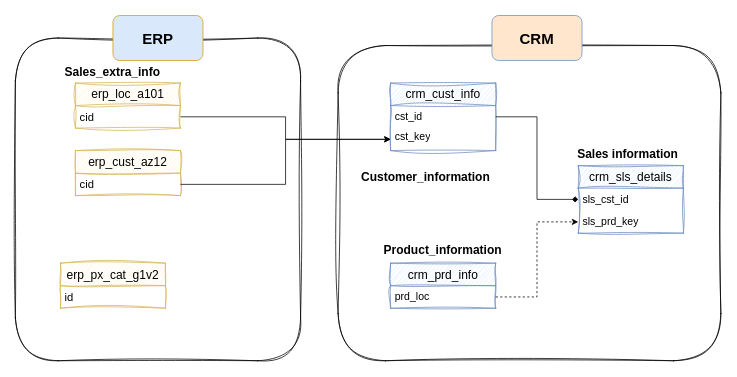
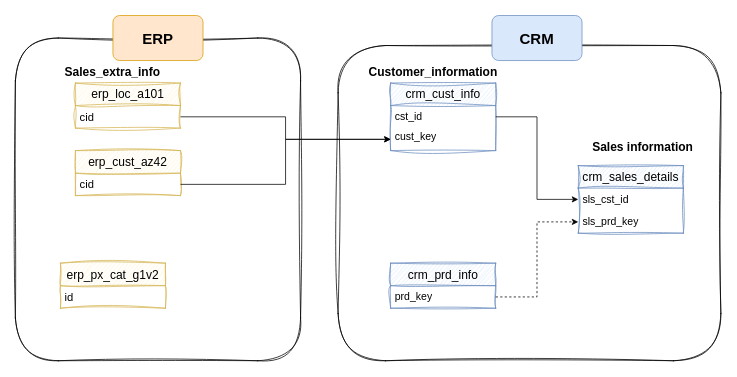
  <mxCell id="0" />
  <mxCell id="1" parent="0" />
  <mxCell id="2" value="&lt;font style=&quot;font-size: 16px;&quot;&gt;crm_cust_info&lt;/font&gt;" style="swimlane;fontStyle=0;childLayout=stackLayout;horizontal=1;startSize=30;horizontalStack=0;resizeParent=1;resizeParentMax=0;resizeLast=0;collapsible=1;marginBottom=0;whiteSpace=wrap;html=1;sketch=1;curveFitting=1;jiggle=2;fillColor=#dae8fc;strokeColor=#6c8ebf;" vertex="1" parent="1"><mxGeometry x="520" y="110" width="140" height="90" as="geometry"><mxRectangle x="190" y="110" width="140" height="30" as="alternateBounds" /></mxGeometry></mxCell>
  <mxCell id="3" value="&lt;font style=&quot;font-size: 14px;&quot;&gt;cst_id&lt;/font&gt;" style="text;strokeColor=none;fillColor=none;align=left;verticalAlign=middle;spacingLeft=4;spacingRight=4;overflow=hidden;points=[[0,0.5],[1,0.5]];portConstraint=eastwest;rotatable=0;whiteSpace=wrap;html=1;" vertex="1" parent="2"><mxGeometry y="30" width="140" height="30" as="geometry" /></mxCell>
- <mxCell id="4" value="&lt;font style=&quot;font-size: 14px;&quot;&gt;cst_key&lt;/font&gt;&lt;div&gt;&lt;font style=&quot;font-size: 14px;&quot;&gt;&lt;br&gt;&lt;/font&gt;&lt;/div&gt;" style="text;strokeColor=none;fillColor=none;align=left;verticalAlign=middle;spacingLeft=4;spacingRight=4;overflow=hidden;points=[[0,0.5],[1,0.5]];portConstraint=eastwest;rotatable=0;whiteSpace=wrap;html=1;" vertex="1" parent="2"><mxGeometry y="60" width="140" height="30" as="geometry" /></mxCell>
+ <mxCell id="4" value="&lt;font style=&quot;font-size: 14px;&quot;&gt;cust_key&lt;/font&gt;&lt;div&gt;&lt;font style=&quot;font-size: 14px;&quot;&gt;&lt;br&gt;&lt;/font&gt;&lt;/div&gt;" style="text;strokeColor=none;fillColor=none;align=left;verticalAlign=middle;spacingLeft=4;spacingRight=4;overflow=hidden;points=[[0,0.5],[1,0.5]];portConstraint=eastwest;rotatable=0;whiteSpace=wrap;html=1;" vertex="1" parent="2"><mxGeometry y="60" width="140" height="30" as="geometry" /></mxCell>
  <mxCell id="5" value="&lt;span style=&quot;font-size: 16px;&quot;&gt;crm_prd_info&lt;/span&gt;" style="swimlane;fontStyle=0;childLayout=stackLayout;horizontal=1;startSize=30;horizontalStack=0;resizeParent=1;resizeParentMax=0;resizeLast=0;collapsible=1;marginBottom=0;whiteSpace=wrap;html=1;sketch=1;curveFitting=1;jiggle=2;fillColor=#dae8fc;strokeColor=#6c8ebf;" vertex="1" parent="1"><mxGeometry x="520" y="350" width="140" height="60" as="geometry"><mxRectangle x="190" y="110" width="140" height="30" as="alternateBounds" /></mxGeometry></mxCell>
- <mxCell id="6" value="&lt;span style=&quot;font-size: 14px;&quot;&gt;prd_loc&lt;/span&gt;" style="text;strokeColor=none;fillColor=none;align=left;verticalAlign=middle;spacingLeft=4;spacingRight=4;overflow=hidden;points=[[0,0.5],[1,0.5]];portConstraint=eastwest;rotatable=0;whiteSpace=wrap;html=1;" vertex="1" parent="5"><mxGeometry y="30" width="140" height="30" as="geometry" /></mxCell>
- <mxCell id="7" value="&lt;font style=&quot;font-size: 16px;&quot;&gt;&lt;b&gt;Customer_information&lt;/b&gt;&lt;/font&gt;" style="text;strokeColor=none;fillColor=none;align=left;verticalAlign=middle;spacingLeft=4;spacingRight=4;overflow=hidden;points=[[0,0.5],[1,0.5]];portConstraint=eastwest;rotatable=0;whiteSpace=wrap;html=1;glass=0;shadow=1;" vertex="1" parent="1"><mxGeometry x="475" y="220" width="190" height="30" as="geometry" /></mxCell>
- <mxCell id="8" value="&lt;font style=&quot;font-size: 16px;&quot;&gt;&lt;b&gt;Product_information&lt;/b&gt;&lt;/font&gt;&lt;div&gt;&lt;br&gt;&lt;/div&gt;" style="text;strokeColor=none;fillColor=none;align=left;verticalAlign=middle;spacingLeft=4;spacingRight=4;overflow=hidden;points=[[0,0.5],[1,0.5]];portConstraint=eastwest;rotatable=0;whiteSpace=wrap;html=1;" vertex="1" parent="1"><mxGeometry x="505" y="320" width="170" height="30" as="geometry" /></mxCell>
- <mxCell id="9" value="&lt;span style=&quot;font-size: 16px;&quot;&gt;crm_sls_details&lt;/span&gt;" style="swimlane;fontStyle=0;childLayout=stackLayout;horizontal=1;startSize=30;horizontalStack=0;resizeParent=1;resizeParentMax=0;resizeLast=0;collapsible=1;marginBottom=0;whiteSpace=wrap;html=1;sketch=1;curveFitting=1;jiggle=2;fillColor=#dae8fc;strokeColor=#6c8ebf;" vertex="1" parent="1"><mxGeometry x="770" y="220" width="140" height="90" as="geometry"><mxRectangle x="190" y="110" width="140" height="30" as="alternateBounds" /></mxGeometry></mxCell>
+ <mxCell id="6" value="&lt;span style=&quot;font-size: 14px;&quot;&gt;prd_key&lt;/span&gt;" style="text;strokeColor=none;fillColor=none;align=left;verticalAlign=middle;spacingLeft=4;spacingRight=4;overflow=hidden;points=[[0,0.5],[1,0.5]];portConstraint=eastwest;rotatable=0;whiteSpace=wrap;html=1;" vertex="1" parent="5"><mxGeometry y="30" width="140" height="30" as="geometry" /></mxCell>
+ <mxCell id="7" value="&lt;font style=&quot;font-size: 16px;&quot;&gt;&lt;b&gt;Customer_information&lt;/b&gt;&lt;/font&gt;" style="text;strokeColor=none;fillColor=none;align=left;verticalAlign=middle;spacingLeft=4;spacingRight=4;overflow=hidden;points=[[0,0.5],[1,0.5]];portConstraint=eastwest;rotatable=0;whiteSpace=wrap;html=1;glass=0;shadow=1;" vertex="1" parent="1"><mxGeometry x="485" y="80" width="190" height="30" as="geometry" /></mxCell>
+ <mxCell id="9" value="&lt;span style=&quot;font-size: 16px;&quot;&gt;crm_sales_details&lt;/span&gt;" style="swimlane;fontStyle=0;childLayout=stackLayout;horizontal=1;startSize=30;horizontalStack=0;resizeParent=1;resizeParentMax=0;resizeLast=0;collapsible=1;marginBottom=0;whiteSpace=wrap;html=1;sketch=1;curveFitting=1;jiggle=2;fillColor=#dae8fc;strokeColor=#6c8ebf;" vertex="1" parent="1"><mxGeometry x="770" y="220" width="140" height="90" as="geometry"><mxRectangle x="190" y="110" width="140" height="30" as="alternateBounds" /></mxGeometry></mxCell>
  <mxCell id="10" value="&lt;span style=&quot;font-size: 14px;&quot;&gt;sls_cst_id&lt;/span&gt;" style="text;strokeColor=none;fillColor=none;align=left;verticalAlign=middle;spacingLeft=4;spacingRight=4;overflow=hidden;points=[[0,0.5],[1,0.5]];portConstraint=eastwest;rotatable=0;whiteSpace=wrap;html=1;" vertex="1" parent="9"><mxGeometry y="30" width="140" height="30" as="geometry" /></mxCell>
  <mxCell id="11" value="&lt;span style=&quot;font-size: 14px;&quot;&gt;sls_prd_key&lt;/span&gt;" style="text;strokeColor=none;fillColor=none;align=left;verticalAlign=middle;spacingLeft=4;spacingRight=4;overflow=hidden;points=[[0,0.5],[1,0.5]];portConstraint=eastwest;rotatable=0;whiteSpace=wrap;html=1;" vertex="1" parent="9"><mxGeometry y="60" width="140" height="30" as="geometry" /></mxCell>
- <mxCell id="12" style="edgeStyle=orthogonalEdgeStyle;rounded=0;orthogonalLoop=1;jettySize=auto;html=1;exitX=1;exitY=0.5;exitDx=0;exitDy=0;entryX=0;entryY=0.5;entryDx=0;entryDy=0;endArrow=diamond;" edge="1" parent="1" source="3" target="10"><mxGeometry relative="1" as="geometry" /></mxCell>
+ <mxCell id="12" style="edgeStyle=orthogonalEdgeStyle;rounded=0;orthogonalLoop=1;jettySize=auto;html=1;exitX=1;exitY=0.5;exitDx=0;exitDy=0;entryX=0;entryY=0.5;entryDx=0;entryDy=0;" edge="1" parent="1" source="3" target="10"><mxGeometry relative="1" as="geometry" /></mxCell>
  <mxCell id="13" style="edgeStyle=orthogonalEdgeStyle;rounded=0;orthogonalLoop=1;jettySize=auto;html=1;entryX=0;entryY=0.5;entryDx=0;entryDy=0;dashed=1;" edge="1" parent="1" source="6" target="11"><mxGeometry relative="1" as="geometry" /></mxCell>
- <mxCell id="14" value="&lt;span style=&quot;font-size: 16px;&quot;&gt;&lt;b&gt;Sales information&lt;/b&gt;&lt;/span&gt;" style="text;strokeColor=none;fillColor=none;align=left;verticalAlign=middle;spacingLeft=4;spacingRight=4;overflow=hidden;points=[[0,0.5],[1,0.5]];portConstraint=eastwest;rotatable=0;whiteSpace=wrap;html=1;glass=0;shadow=1;" vertex="1" parent="1"><mxGeometry x="762.5" y="190" width="155" height="30" as="geometry" /></mxCell>
+ <mxCell id="14" value="&lt;span style=&quot;font-size: 16px;&quot;&gt;&lt;b&gt;Sales information&lt;/b&gt;&lt;/span&gt;" style="text;strokeColor=none;fillColor=none;align=left;verticalAlign=middle;spacingLeft=4;spacingRight=4;overflow=hidden;points=[[0,0.5],[1,0.5]];portConstraint=eastwest;rotatable=0;whiteSpace=wrap;html=1;glass=0;shadow=1;" vertex="1" parent="1"><mxGeometry x="782.5" y="180" width="155" height="30" as="geometry" /></mxCell>
  <mxCell id="15" value="&lt;font style=&quot;font-size: 16px;&quot;&gt;erp_loc_a101&lt;/font&gt;" style="swimlane;fontStyle=0;childLayout=stackLayout;horizontal=1;startSize=30;horizontalStack=0;resizeParent=1;resizeParentMax=0;resizeLast=0;collapsible=1;marginBottom=0;whiteSpace=wrap;html=1;sketch=1;curveFitting=1;jiggle=2;fillColor=#fff2cc;strokeColor=#d6b656;" vertex="1" parent="1"><mxGeometry x="100" y="110" width="140" height="60" as="geometry" /></mxCell>
  <mxCell id="16" value="&lt;font style=&quot;font-size: 15px;&quot;&gt;cid&lt;/font&gt;" style="text;strokeColor=none;fillColor=none;align=left;verticalAlign=middle;spacingLeft=4;spacingRight=4;overflow=hidden;points=[[0,0.5],[1,0.5]];portConstraint=eastwest;rotatable=0;whiteSpace=wrap;html=1;" vertex="1" parent="15"><mxGeometry y="30" width="140" height="30" as="geometry" /></mxCell>
  <mxCell id="17" value="&lt;font style=&quot;font-size: 16px;&quot;&gt;&lt;b style=&quot;&quot;&gt;Sales_extra_info&lt;/b&gt;&lt;/font&gt;" style="text;strokeColor=none;fillColor=none;align=left;verticalAlign=middle;spacingLeft=4;spacingRight=4;overflow=hidden;points=[[0,0.5],[1,0.5]];portConstraint=eastwest;rotatable=0;whiteSpace=wrap;html=1;" vertex="1" parent="1"><mxGeometry x="80" y="80" width="180" height="30" as="geometry" /></mxCell>
  <mxCell id="18" style="edgeStyle=orthogonalEdgeStyle;rounded=0;orthogonalLoop=1;jettySize=auto;html=1;exitX=1;exitY=0.5;exitDx=0;exitDy=0;entryX=0;entryY=0.5;entryDx=0;entryDy=0;" edge="1" parent="1" source="16" target="4"><mxGeometry relative="1" as="geometry" /></mxCell>
  <mxCell id="19" value="&lt;span style=&quot;font-size: 16px;&quot;&gt;erp_px_cat_g1v2&lt;/span&gt;" style="swimlane;fontStyle=0;childLayout=stackLayout;horizontal=1;startSize=30;horizontalStack=0;resizeParent=1;resizeParentMax=0;resizeLast=0;collapsible=1;marginBottom=0;whiteSpace=wrap;html=1;sketch=1;curveFitting=1;jiggle=2;fillColor=#fff2cc;strokeColor=#d6b656;" vertex="1" parent="1"><mxGeometry x="80" y="350" width="140" height="60" as="geometry" /></mxCell>
  <mxCell id="20" value="&lt;span style=&quot;font-size: 15px;&quot;&gt;id&lt;/span&gt;" style="text;strokeColor=none;fillColor=none;align=left;verticalAlign=middle;spacingLeft=4;spacingRight=4;overflow=hidden;points=[[0,0.5],[1,0.5]];portConstraint=eastwest;rotatable=0;whiteSpace=wrap;html=1;" vertex="1" parent="19"><mxGeometry y="30" width="140" height="30" as="geometry" /></mxCell>
- <mxCell id="21" value="&lt;span style=&quot;font-size: 16px;&quot;&gt;erp_cust_az12&lt;/span&gt;" style="swimlane;fontStyle=0;childLayout=stackLayout;horizontal=1;startSize=30;horizontalStack=0;resizeParent=1;resizeParentMax=0;resizeLast=0;collapsible=1;marginBottom=0;whiteSpace=wrap;html=1;sketch=1;curveFitting=1;jiggle=2;fillColor=#fff2cc;strokeColor=#d6b656;" vertex="1" parent="1"><mxGeometry x="100" y="200" width="140" height="60" as="geometry" /></mxCell>
+ <mxCell id="21" value="&lt;span style=&quot;font-size: 16px;&quot;&gt;erp_cust_az42&lt;/span&gt;" style="swimlane;fontStyle=0;childLayout=stackLayout;horizontal=1;startSize=30;horizontalStack=0;resizeParent=1;resizeParentMax=0;resizeLast=0;collapsible=1;marginBottom=0;whiteSpace=wrap;html=1;sketch=1;curveFitting=1;jiggle=2;fillColor=#fff2cc;strokeColor=#d6b656;" vertex="1" parent="1"><mxGeometry x="100" y="200" width="140" height="60" as="geometry" /></mxCell>
  <mxCell id="22" value="&lt;span style=&quot;font-size: 15px;&quot;&gt;cid&lt;/span&gt;" style="text;strokeColor=none;fillColor=none;align=left;verticalAlign=middle;spacingLeft=4;spacingRight=4;overflow=hidden;points=[[0,0.5],[1,0.5]];portConstraint=eastwest;rotatable=0;whiteSpace=wrap;html=1;" vertex="1" parent="21"><mxGeometry y="30" width="140" height="30" as="geometry" /></mxCell>
  <mxCell id="23" style="edgeStyle=orthogonalEdgeStyle;rounded=0;orthogonalLoop=1;jettySize=auto;html=1;entryX=0;entryY=0.5;entryDx=0;entryDy=0;" edge="1" parent="1" source="22" target="4"><mxGeometry relative="1" as="geometry" /></mxCell>
  <mxCell id="24" value="" style="rounded=1;whiteSpace=wrap;html=1;fillColor=none;sketch=1;curveFitting=1;jiggle=2;" vertex="1" parent="1"><mxGeometry x="20" y="50" width="380" height="430" as="geometry" /></mxCell>
- <mxCell id="25" value="&lt;span style=&quot;font-size: 20px;&quot;&gt;&lt;b&gt;ERP&lt;/b&gt;&lt;/span&gt;" style="rounded=1;whiteSpace=wrap;html=1;fillColor=#dae8fc;strokeColor=#d79b00;" vertex="1" parent="1"><mxGeometry x="150" y="20" width="120" height="60" as="geometry" /></mxCell>
+ <mxCell id="25" value="&lt;span style=&quot;font-size: 20px;&quot;&gt;&lt;b&gt;ERP&lt;/b&gt;&lt;/span&gt;" style="rounded=1;whiteSpace=wrap;html=1;fillColor=#ffe6cc;strokeColor=#d79b00;" vertex="1" parent="1"><mxGeometry x="150" y="20" width="120" height="60" as="geometry" /></mxCell>
  <mxCell id="26" value="" style="rounded=1;whiteSpace=wrap;html=1;fillColor=none;sketch=1;curveFitting=1;jiggle=2;" vertex="1" parent="1"><mxGeometry x="450" y="60" width="510" height="420" as="geometry" /></mxCell>
- <mxCell id="27" value="&lt;span style=&quot;font-size: 20px;&quot;&gt;&lt;b&gt;CRM&lt;/b&gt;&lt;/span&gt;" style="rounded=1;whiteSpace=wrap;html=1;fillColor=#ffe6cc;strokeColor=#6c8ebf;" vertex="1" parent="1"><mxGeometry x="655" y="20" width="120" height="60" as="geometry" /></mxCell>
+ <mxCell id="27" value="&lt;span style=&quot;font-size: 20px;&quot;&gt;&lt;b&gt;CRM&lt;/b&gt;&lt;/span&gt;" style="rounded=1;whiteSpace=wrap;html=1;fillColor=#dae8fc;strokeColor=#6c8ebf;" vertex="1" parent="1"><mxGeometry x="655" y="20" width="120" height="60" as="geometry" /></mxCell>
